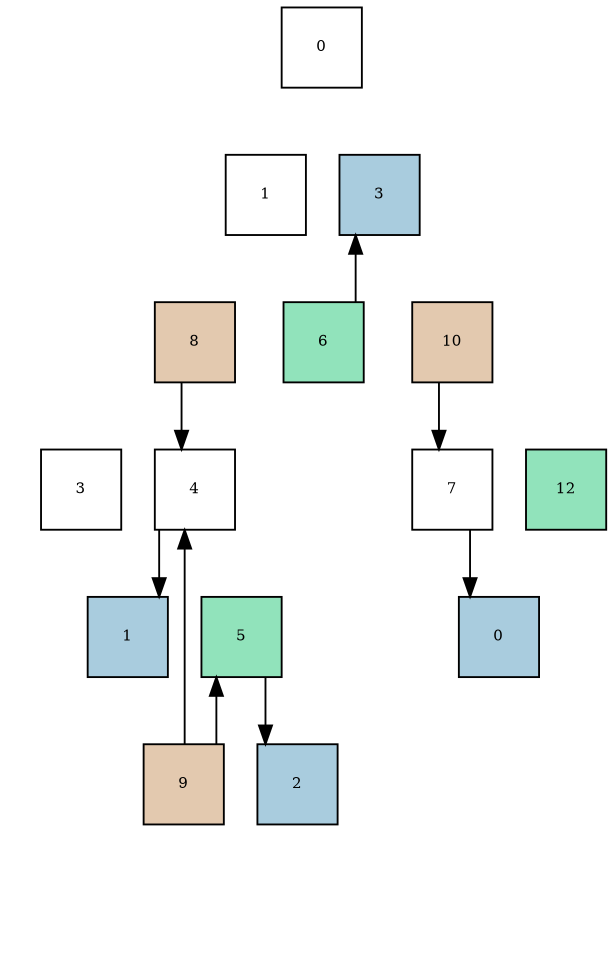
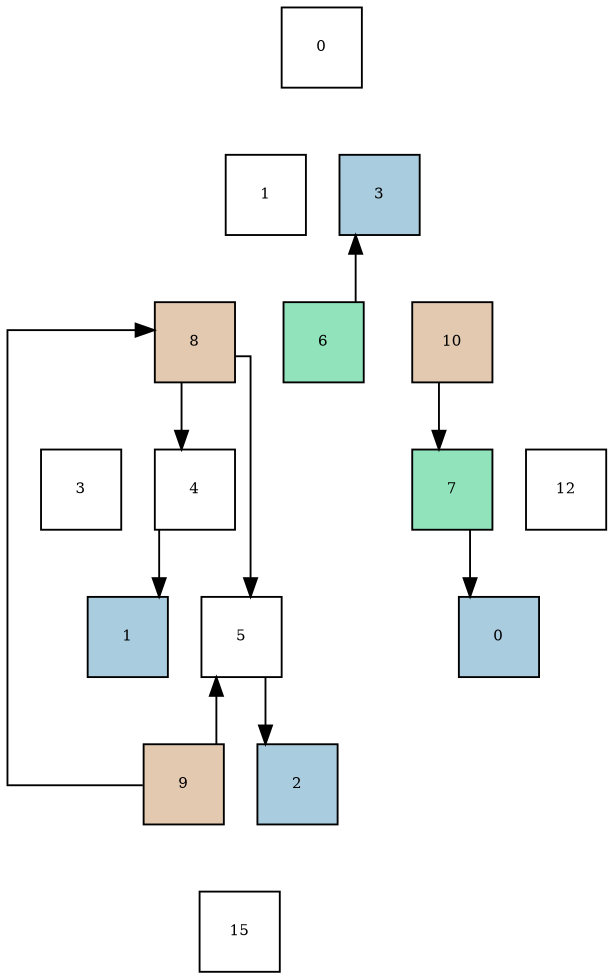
  digraph {
    rank=same
    rankdir=TB
    splines=ortho
    node [fillcolor="#ffffff" fixedsize=true fontsize=8 shape=square style=filled]
    edge [constraint=true style=invis]
    n1 [label=0 width=0.6]
    n2 [label=1 width=0.6]
    n3 [fillcolor="#a9ccde" label=3 width=0.6]
    n4 [fillcolor="#e3c9af" label=8 width=0.6]
    n5 [fillcolor="#91e3bb" label=6 width=0.6]
    n6 [fillcolor="#e3c9af" label=10 width=0.6]
    n7 [label=3 width=0.6]
    n8 [label=4 width=0.6]
-   n9 [fillcolor="#91e3bb" label=5 width=0.6]
-   n10 [label=7 width=0.6]
+   n9 [label=5 width=0.6]
+   n10 [fillcolor="#91e3bb" label=7 width=0.6]
    n11 [fillcolor="#a9ccde" label=1 width=0.6]
    n12 [fillcolor="#e3c9af" label=9 width=0.6]
    n13 [fillcolor="#a9ccde" label=2 width=0.6]
-   n14 [fillcolor="#91e3bb" label=12 width=0.6]
+   n14 [label=12 width=0.6]
    n15 [fillcolor="#a9ccde" label=0 width=0.6]
+   n16 [label=15 width=0.6]
    n1 -> n2
    n1 -> n3
    n2 -> n4
    n2 -> n5
    n3 -> n5
    n3 -> n6
    n4 -> n7
    n4 -> n8 [constraint=false style=vis]
    n4 -> n8
+   n4 -> n9 [constraint=false style=vis]
    n5 -> n3 [constraint=false style=vis]
    n5 -> n8
    n5 -> n10
    n6 -> n10 [constraint=false style=vis]
    n6 -> n10
    n6 -> n14
    n7 -> n11
    n8 -> n9
    n8 -> n11 [constraint=false style=vis]
    n8 -> n11
    n9 -> n12
    n9 -> n13 [constraint=false style=vis]
    n9 -> n13
    n10 -> n9
    n10 -> n15 [constraint=false style=vis]
    n10 -> n15
    n11 -> n12
-   n12 -> n8 [constraint=false style=vis]
+   n12 -> n4 [constraint=false style=vis]
    n12 -> n9 [constraint=false style=vis]
+   n12 -> n16
+   n13 -> n16
    n14 -> n15
    n15 -> n13
  }
